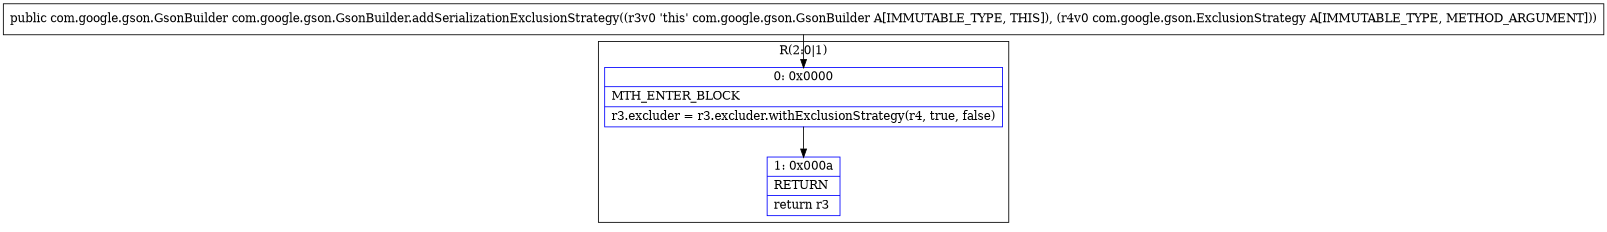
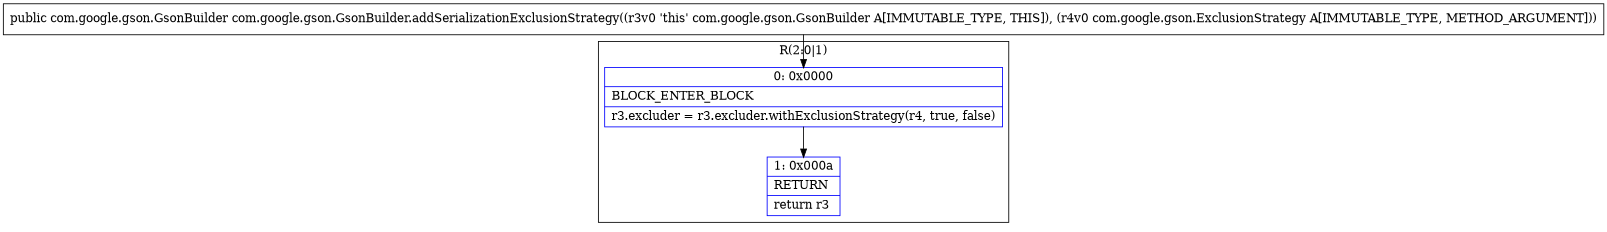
  digraph {
    node [color=blue shape=record]
-   n1 [label="{0\:\ 0x0000|MTH_ENTER_BLOCK\l|r3.excluder = r3.excluder.withExclusionStrategy(r4, true, false)\l}"]
+   n1 [label="{0\:\ 0x0000|BLOCK_ENTER_BLOCK\l|r3.excluder = r3.excluder.withExclusionStrategy(r4, true, false)\l}"]
    n2 [label="{1\:\ 0x000a|RETURN\l|return r3\l}"]
    n3 [label="{public com.google.gson.GsonBuilder com.google.gson.GsonBuilder.addSerializationExclusionStrategy((r3v0 'this' com.google.gson.GsonBuilder A[IMMUTABLE_TYPE, THIS]), (r4v0 com.google.gson.ExclusionStrategy A[IMMUTABLE_TYPE, METHOD_ARGUMENT])) }" color=""]
    subgraph cluster_1 {
      label="R(2:0|1)"
      n1
      n2
    }
    n1 -> n2
    n3 -> n1
  }
